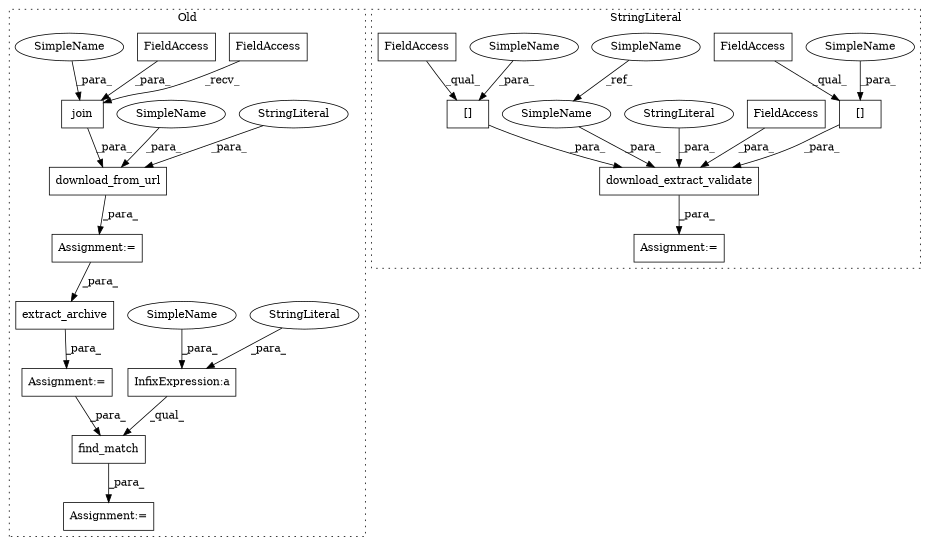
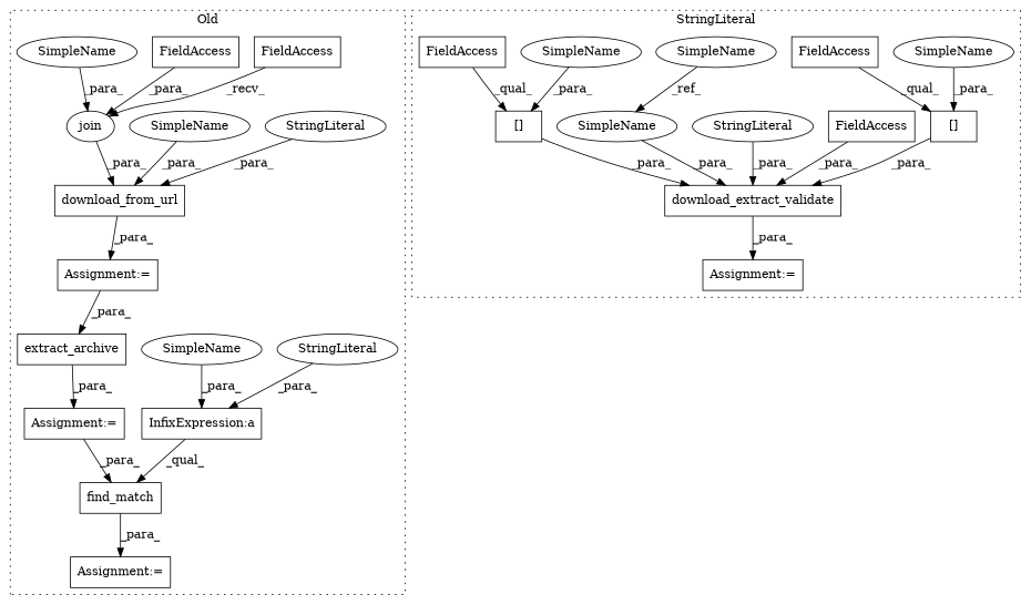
  digraph {
    node [a=42 l=5 shape=box]
    n1 [a=32 l="16,1" label=extract_archive s="1461,1488"]
    n2 [a=7 l=1 label="Assignment:=" s=1499]
    n3 [a=7 l=1 label="Assignment:=" s=1460]
    n4 [a=27 l=3 label="InfixExpression:a" s=1516]
    n5 [a=32 l="11,1" label=find_match s="1500,1541"]
    n6 [a=45 l=6 label=StringLiteral s=1519 shape=ellipse]
    n7 [a=32 l="18,1" label=download_from_url s="1377,1438"]
-   n8 [a=32 l="5,1" label=join s="1412,1427"]
+   n8 [a=32 l="5,1" label=join s="1412,1427" shape=ellipse]
    n9 [a=22 l=7 label=FieldAccess s=1404]
    n10 [a=22 label=FieldAccess s=1422]
    n11 [a=7 l=1 label="Assignment:=" s=1376]
    n12 [a=45 label=StringLiteral s=1433 shape=ellipse]
    n13 [label=SimpleName s=1511 shape=ellipse]
    n14 [l=4 label=SimpleName s=1399 shape=ellipse]
    n15 [l=4 label=SimpleName s=1417 shape=ellipse]
    n16 [a=2 l="21,1" label="[]" s="1585,1611"]
    n17 [a=22 l=20 label=FieldAccess s=1585]
    n18 [a=2 l="17,1" label="[]" s="1561,1583"]
    n19 [a=22 l=16 label=FieldAccess s=1561]
    n20 [a=32 l="26,1" label=download_extract_validate s="1516,1618"]
    n21 [l=4 label=SimpleName s=907 shape=ellipse]
    n22 [a=22 label=FieldAccess s=1555]
    n23 [a=7 l=1 label="Assignment:=" s=1515]
    n24 [a=45 label=StringLiteral s=1613 shape=ellipse]
    n25 [l=4 label=SimpleName s=1542 shape=ellipse]
    n26 [label=SimpleName s=1606 shape=ellipse]
    n27 [label=SimpleName s=1578 shape=ellipse]
    subgraph cluster_1 {
      label=Old
      style=dotted
      n1
      n2
      n3
      n4
      n5
      n6
      n7
      n8
      n9
      n10
      n11
      n12
      n13
      n14
      n15
    }
    subgraph cluster_2 {
      label=StringLiteral
      style=dotted
      n16
      n17
      n18
      n19
      n20
      n21
      n22
      n23
      n24
      n25
      n26
      n27
    }
    n1 -> n3 [label=_para_]
    n3 -> n5 [label=_para_]
    n4 -> n5 [label=_qual_]
    n5 -> n2 [label=_para_]
    n6 -> n4 [label=_para_]
    n7 -> n11 [label=_para_]
    n8 -> n7 [label=_para_]
    n9 -> n8 [label=_recv_]
    n10 -> n8 [label=_para_]
    n11 -> n1 [label=_para_]
    n12 -> n7 [label=_para_]
    n13 -> n4 [label=_para_]
    n14 -> n7 [label=_para_]
    n15 -> n8 [label=_para_]
    n16 -> n20 [label=_para_]
    n17 -> n16 [label=_qual_]
    n18 -> n20 [label=_para_]
    n19 -> n18 [label=_qual_]
    n20 -> n23 [label=_para_]
    n21 -> n25 [label=_ref_]
    n22 -> n20 [label=_para_]
    n24 -> n20 [label=_para_]
    n25 -> n20 [label=_para_]
    n26 -> n16 [label=_para_]
    n27 -> n18 [label=_para_]
  }
